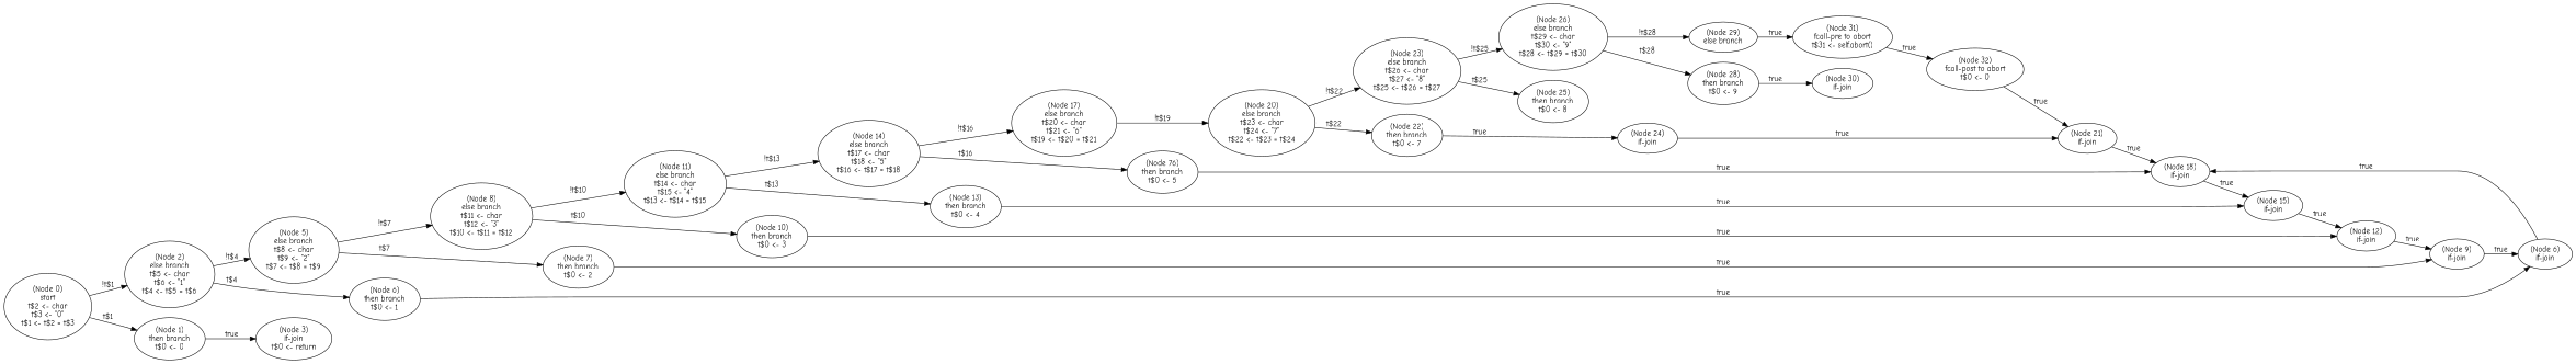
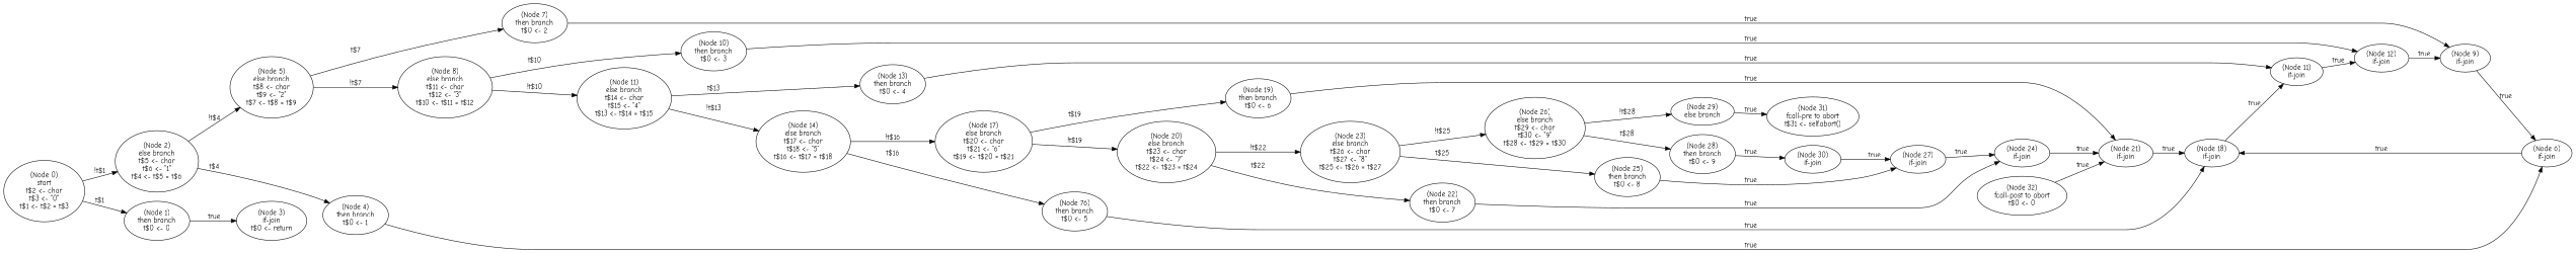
  digraph {
    fontname="Comic Neue"
    rankdir=LR
    node [fontname="Comic Neue"]
    edge [fontname="Comic Neue"]
    n1 [label="(Node 0)\nstart\nt$2 <- char\nt$3 <- \"0\"\nt$1 <- t$2 = t$3\n"]
    n2 [label="(Node 2)\nelse branch\nt$5 <- char\nt$6 <- \"1\"\nt$4 <- t$5 = t$6\n"]
    n3 [label="(Node 1)\nthen branch\nt$0 <- 0\n"]
    n4 [label="(Node 5)\nelse branch\nt$8 <- char\nt$9 <- \"2\"\nt$7 <- t$8 = t$9\n"]
-   n5 [label="(Node 6)\nthen branch\nt$0 <- 1\n"]
+   n5 [label="(Node 4)\nthen branch\nt$0 <- 1\n"]
    n6 [label="(Node 3)\nif-join\nt$0 <- return\n"]
    n7 [label="(Node 8)\nelse branch\nt$11 <- char\nt$12 <- \"3\"\nt$10 <- t$11 = t$12\n"]
    n8 [label="(Node 7)\nthen branch\nt$0 <- 2\n"]
    n9 [label="(Node 6)\nif-join\n"]
    n10 [label="(Node 11)\nelse branch\nt$14 <- char\nt$15 <- \"4\"\nt$13 <- t$14 = t$15\n"]
    n11 [label="(Node 10)\nthen branch\nt$0 <- 3\n"]
    n12 [label="(Node 9)\nif-join\n"]
    n13 [label="(Node 18)\nif-join\n"]
    n14 [label="(Node 14)\nelse branch\nt$17 <- char\nt$18 <- \"5\"\nt$16 <- t$17 = t$18\n"]
    n15 [label="(Node 13)\nthen branch\nt$0 <- 4\n"]
    n16 [label="(Node 12)\nif-join\n"]
    n17 [label="(Node 17)\nelse branch\nt$20 <- char\nt$21 <- \"6\"\nt$19 <- t$20 = t$21\n"]
    n18 [label="(Node 76)\nthen branch\nt$0 <- 5\n"]
-   n19 [label="(Node 15)\nif-join\n"]
+   n19 [label="(Node 11)\nif-join\n"]
    n20 [label="(Node 20)\nelse branch\nt$23 <- char\nt$24 <- \"7\"\nt$22 <- t$23 = t$24\n"]
+   n21 [label="(Node 19)\nthen branch\nt$0 <- 6\n"]
    n22 [label="(Node 23)\nelse branch\nt$26 <- char\nt$27 <- \"8\"\nt$25 <- t$26 = t$27\n"]
    n23 [label="(Node 22)\nthen branch\nt$0 <- 7\n"]
    n24 [label="(Node 21)\nif-join\n"]
    n25 [label="(Node 26)\nelse branch\nt$29 <- char\nt$30 <- \"9\"\nt$28 <- t$29 = t$30\n"]
    n26 [label="(Node 25)\nthen branch\nt$0 <- 8\n"]
    n27 [label="(Node 24)\nif-join\n"]
    n28 [label="(Node 29)\nelse branch\n"]
    n29 [label="(Node 28)\nthen branch\nt$0 <- 9\n"]
+   n30 [label="(Node 27)\nif-join\n"]
    n31 [label="(Node 31)\nfcall-pre to abort\nt$31 <- self.abort()\n"]
    n32 [label="(Node 30)\nif-join\n"]
    n33 [label="(Node 32)\nfcall-post to abort\nt$0 <- 0\n"]
    n1 -> n2 [label="!t$1"]
    n1 -> n3 [label="t$1"]
    n2 -> n4 [label="!t$4"]
    n2 -> n5 [label="t$4"]
    n3 -> n6 [label=true]
    n4 -> n7 [label="!t$7"]
    n4 -> n8 [label="t$7"]
    n5 -> n9 [label=true]
    n7 -> n10 [label="!t$10"]
    n7 -> n11 [label="t$10"]
    n8 -> n12 [label=true]
    n9 -> n13 [label=true]
    n10 -> n14 [label="!t$13"]
    n10 -> n15 [label="t$13"]
    n11 -> n16 [label=true]
    n12 -> n9 [label=true]
    n13 -> n19 [label=true]
    n14 -> n17 [label="!t$16"]
    n14 -> n18 [label="t$16"]
    n15 -> n19 [label=true]
    n16 -> n12 [label=true]
    n17 -> n20 [label="!t$19"]
+   n17 -> n21 [label="t$19"]
    n18 -> n13 [label=true]
    n19 -> n16 [label=true]
    n20 -> n22 [label="!t$22"]
    n20 -> n23 [label="t$22"]
+   n21 -> n24 [label=true]
    n22 -> n25 [label="!t$25"]
    n22 -> n26 [label="t$25"]
    n23 -> n27 [label=true]
    n24 -> n13 [label=true]
    n25 -> n28 [label="!t$28"]
    n25 -> n29 [label="t$28"]
+   n26 -> n30 [label=true]
    n27 -> n24 [label=true]
    n28 -> n31 [label=true]
    n29 -> n32 [label=true]
-   n31 -> n33 [label=true]
+   n30 -> n27 [label=true]
+   n32 -> n30 [label=true]
    n33 -> n24 [label=true]
  }
